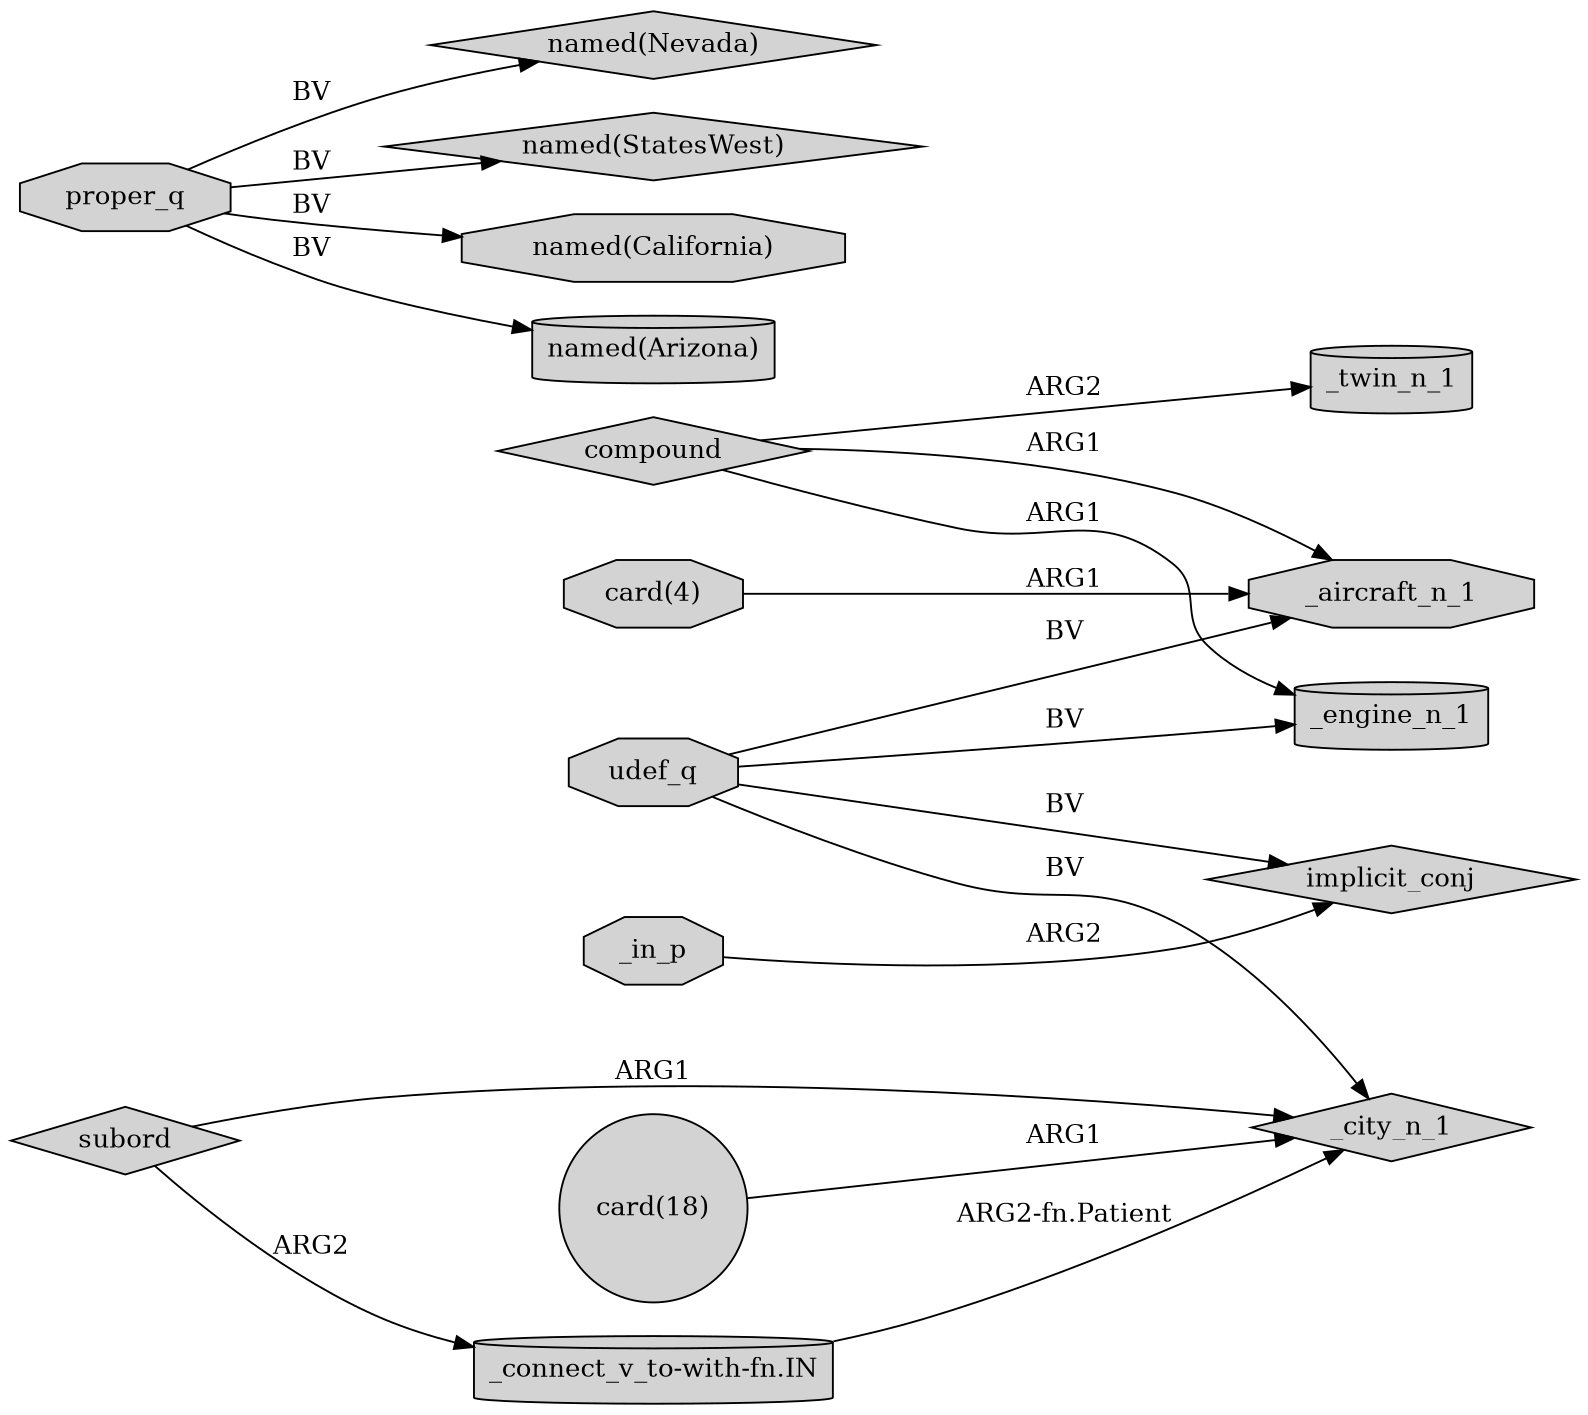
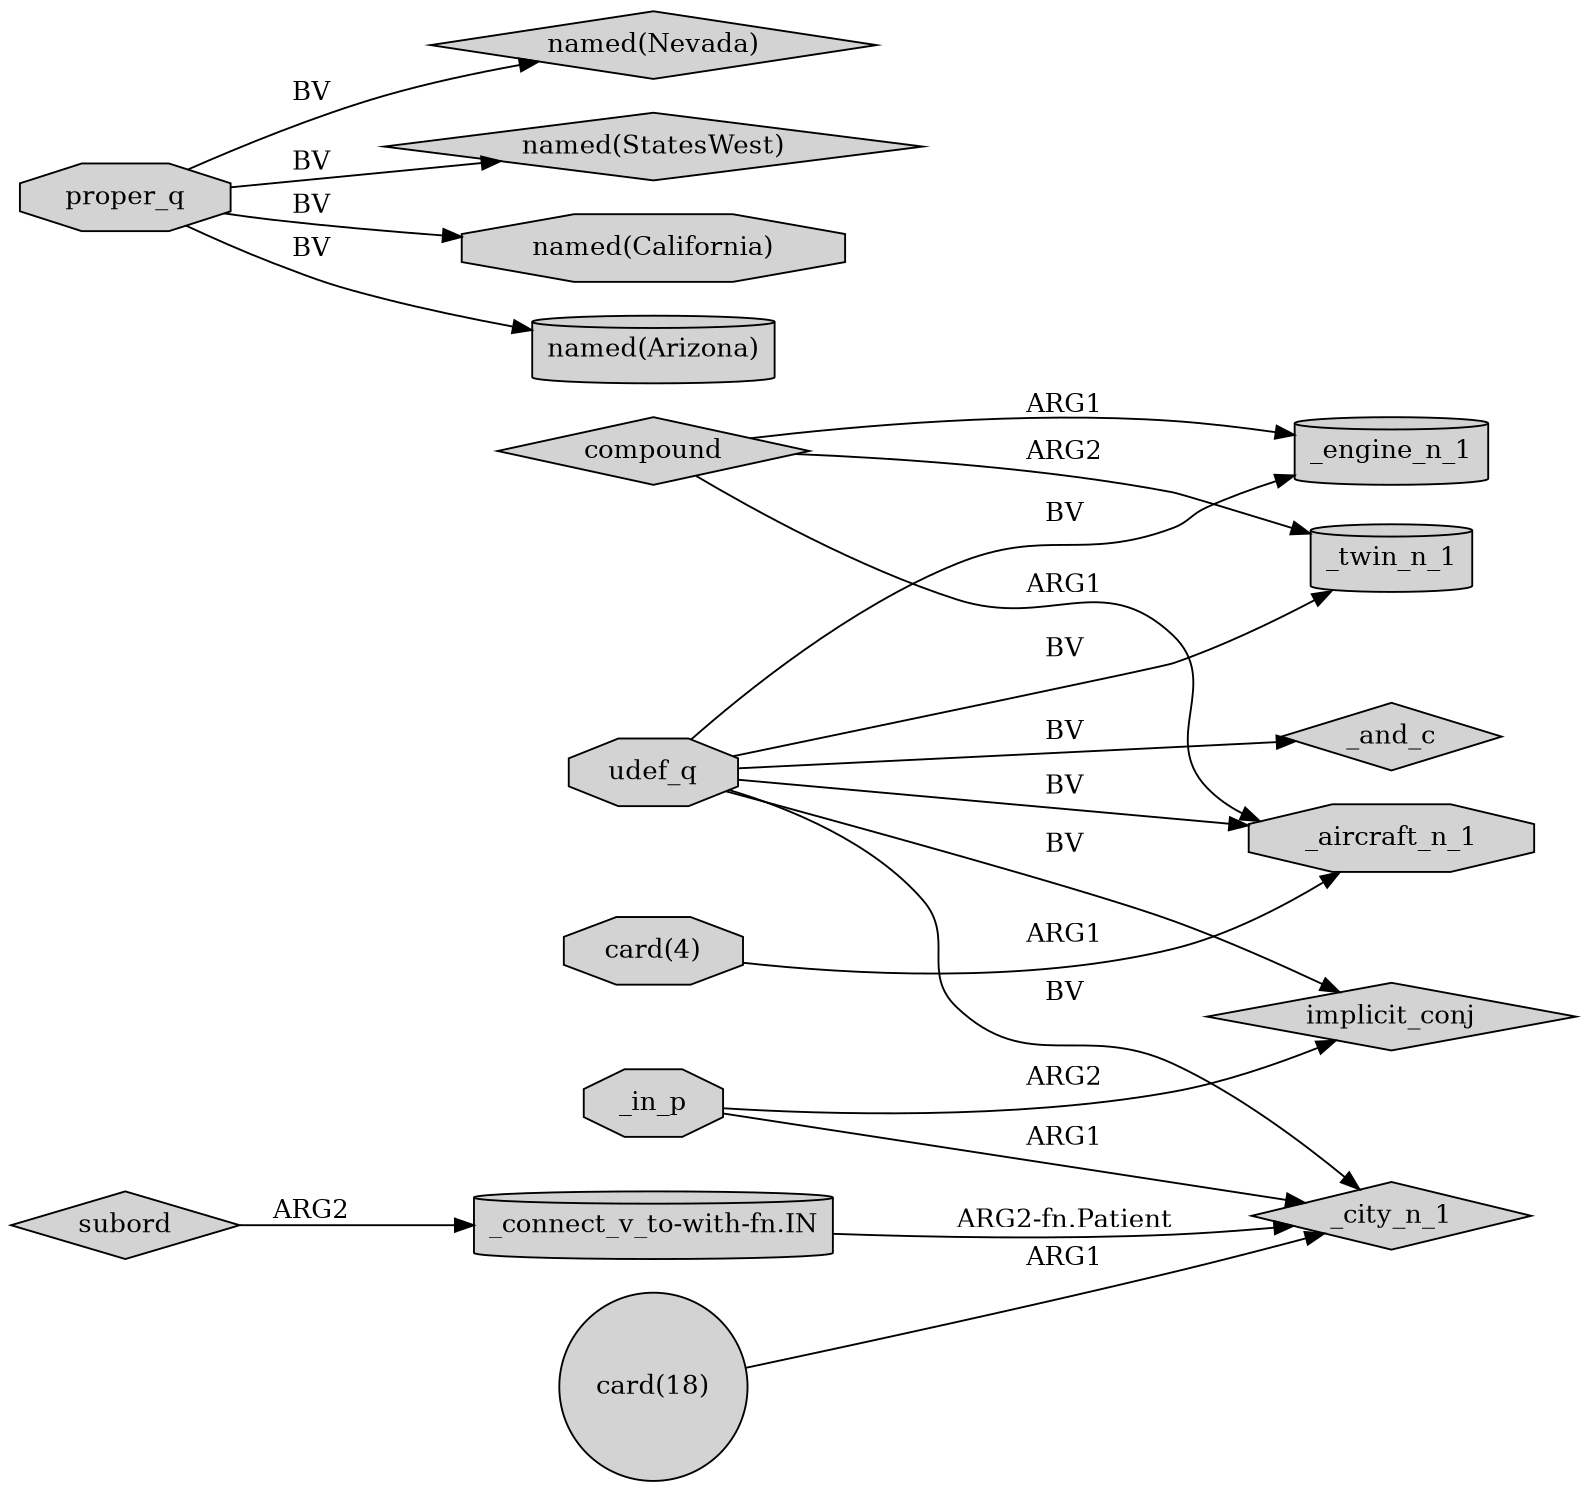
  digraph {
    rankdir=LR
    node [shape=diamond style=filled]
    _engine_n_1 [shape=cylinder]
    compound
    _twin_n_1 [shape=cylinder]
    _aircraft_n_1 [shape=octagon]
    proper_q [shape=octagon]
    "named(Nevada)"
    "named(StatesWest)"
    "named(California)" [shape=octagon]
    "named(Arizona)" [shape=cylinder]
    udef_q [shape=octagon]
    _city_n_1
    implicit_conj
+   _and_c
    "_connect_v_to-with-fn.IN" [shape=cylinder]
    _in_p [shape=octagon]
    subord
    n17 [label="card(18)" shape=circle]
    "card(4)" [shape=octagon]
    compound -> _engine_n_1 [label=ARG1]
    compound -> _twin_n_1 [label=ARG2]
    compound -> _aircraft_n_1 [label=ARG1]
    proper_q -> "named(Nevada)" [label=BV]
    proper_q -> "named(StatesWest)" [label=BV]
    proper_q -> "named(California)" [label=BV]
    proper_q -> "named(Arizona)" [label=BV]
    udef_q -> _engine_n_1 [label=BV]
+   udef_q -> _twin_n_1 [label=BV]
    udef_q -> _aircraft_n_1 [label=BV]
    udef_q -> _city_n_1 [label=BV]
    udef_q -> implicit_conj [label=BV]
+   udef_q -> _and_c [label=BV]
    "_connect_v_to-with-fn.IN" -> _city_n_1 [label="ARG2-fn.Patient"]
-   subord -> _city_n_1 [label=ARG1]
+   _in_p -> _city_n_1 [label=ARG1]
    _in_p -> implicit_conj [label=ARG2]
    subord -> "_connect_v_to-with-fn.IN" [label=ARG2]
    n17 -> _city_n_1 [label=ARG1]
    "card(4)" -> _aircraft_n_1 [label=ARG1]
  }
